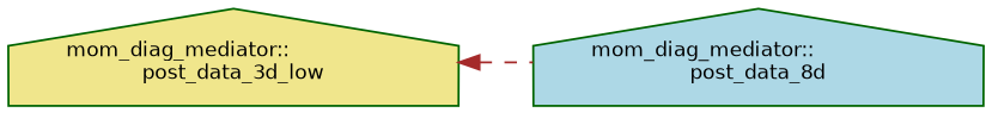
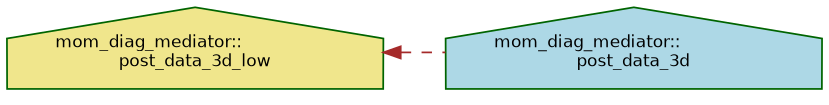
  digraph {
    rankdir=LR
    node [color=darkgreen fontname=Helvetica fontsize=10 shape=house style=filled]
    n1 [fillcolor=khaki fontcolor=black height=0.2 label="mom_diag_mediator::\lpost_data_3d_low" width=0.4]
-   n2 [fillcolor=lightblue height=0.2 label="mom_diag_mediator::\lpost_data_8d" width=0.4]
+   n2 [fillcolor=lightblue height=0.2 label="mom_diag_mediator::\lpost_data_3d" width=0.4]
    n1 -> n2 [color=brown dir=back fontname=Helvetica fontsize=10 labelfontname=Helvetica labelfontsize=10 style=dashed]
  }
